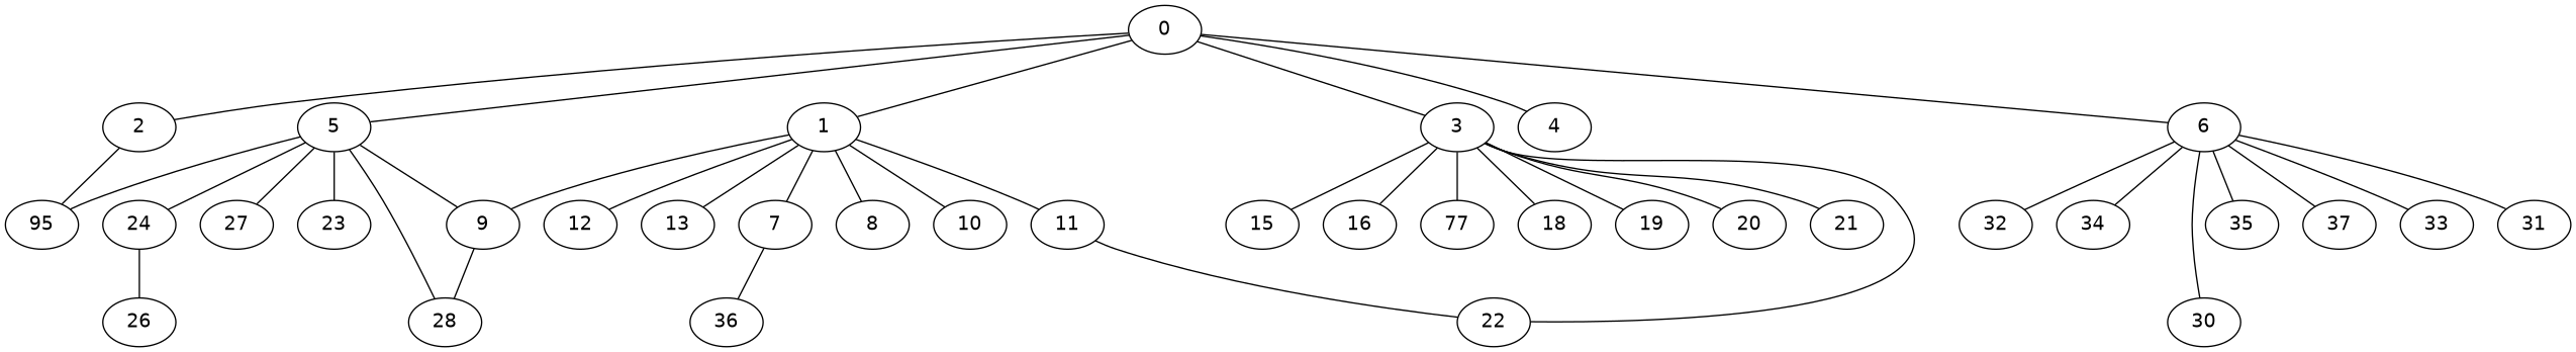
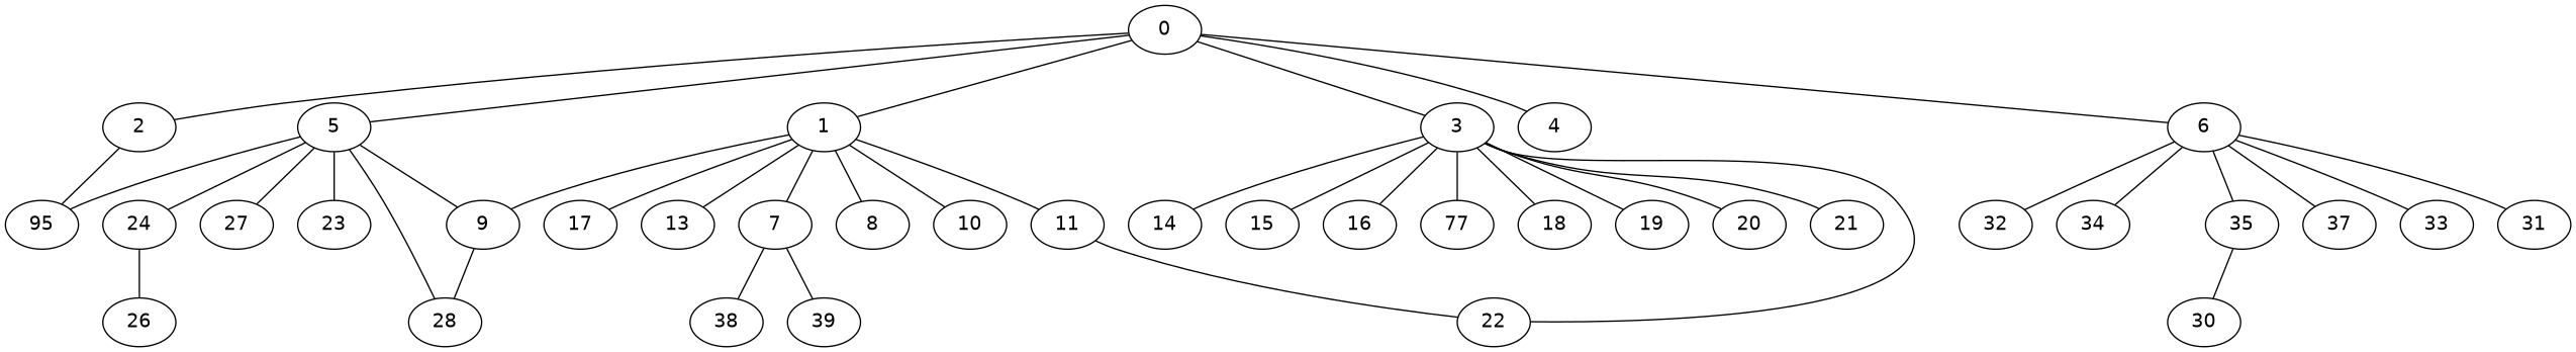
  graph {
    fontname="DejaVu Sans"
    node [fontname="DejaVu Sans"]
    edge [fontname="DejaVu Sans"]
    0
    1
    2
    3
    4
    5
    6
    7
    8
    9
    10
    11
-   12
+   12 [label=17]
    13
    n15 [label=95]
+   14
    15
    16
    n19 [label=77]
    18
    19
    20
    21
    22
    23
    24
    27
    28
    32
    34
    35
    37
    33
    30
    31
-   38 [label=36]
+   38
+   39
    26
    0 -- 1
    0 -- 2
    0 -- 3
    0 -- 4
    0 -- 5
    0 -- 6
    1 -- 7
    1 -- 8
    1 -- 9
    1 -- 10
    1 -- 11
    1 -- 12
    1 -- 13
    2 -- n15
+   3 -- 14
    3 -- 15
    3 -- 16
    3 -- n19
    3 -- 18
    3 -- 19
    3 -- 20
    3 -- 21
    3 -- 22
    5 -- 9
    5 -- n15
    5 -- 23
    5 -- 24
    5 -- 27
    5 -- 28
    6 -- 32
    6 -- 34
    6 -- 35
    6 -- 37
    6 -- 33
-   6 -- 30
+   35 -- 30
    6 -- 31
    7 -- 38
+   7 -- 39
    9 -- 28
    11 -- 22
    24 -- 26
  }
